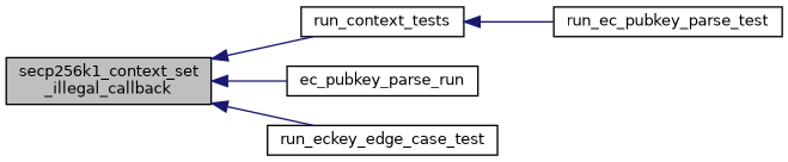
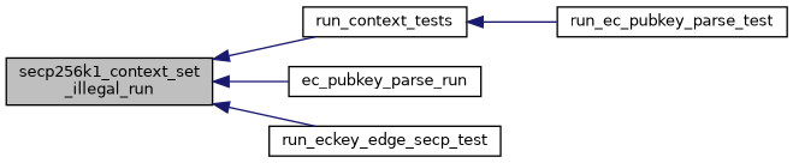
  digraph {
    rankdir=LR
    node [color=black fillcolor=white fontname=Helvetica fontsize=10 shape=record style=filled]
    edge [color=midnightblue dir=back fontname=Helvetica fontsize=10 labelfontname=Helvetica labelfontsize=10 style=solid]
-   n1 [fillcolor=grey75 fontcolor=black height=0.2 label="secp256k1_context_set\l_illegal_callback" width=0.4]
+   n1 [fillcolor=grey75 fontcolor=black height=0.2 label="secp256k1_context_set\l_illegal_run" width=0.4]
    n2 [height=0.2 label=run_context_tests width=0.4]
    n3 [height=0.2 label=ec_pubkey_parse_run width=0.4]
-   n4 [height=0.2 label=run_eckey_edge_case_test width=0.4]
+   n4 [height=0.2 label=run_eckey_edge_secp_test width=0.4]
    n5 [height=0.2 label=run_ec_pubkey_parse_test width=0.4]
    n1 -> n2
    n1 -> n3
    n1 -> n4
    n2 -> n5
  }
